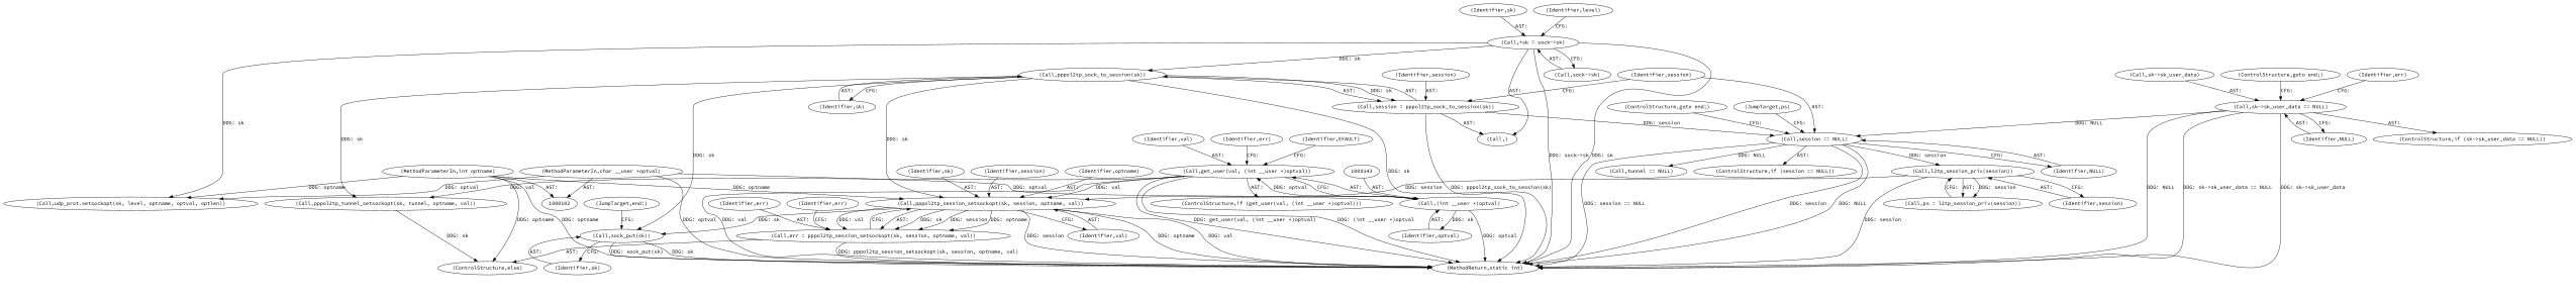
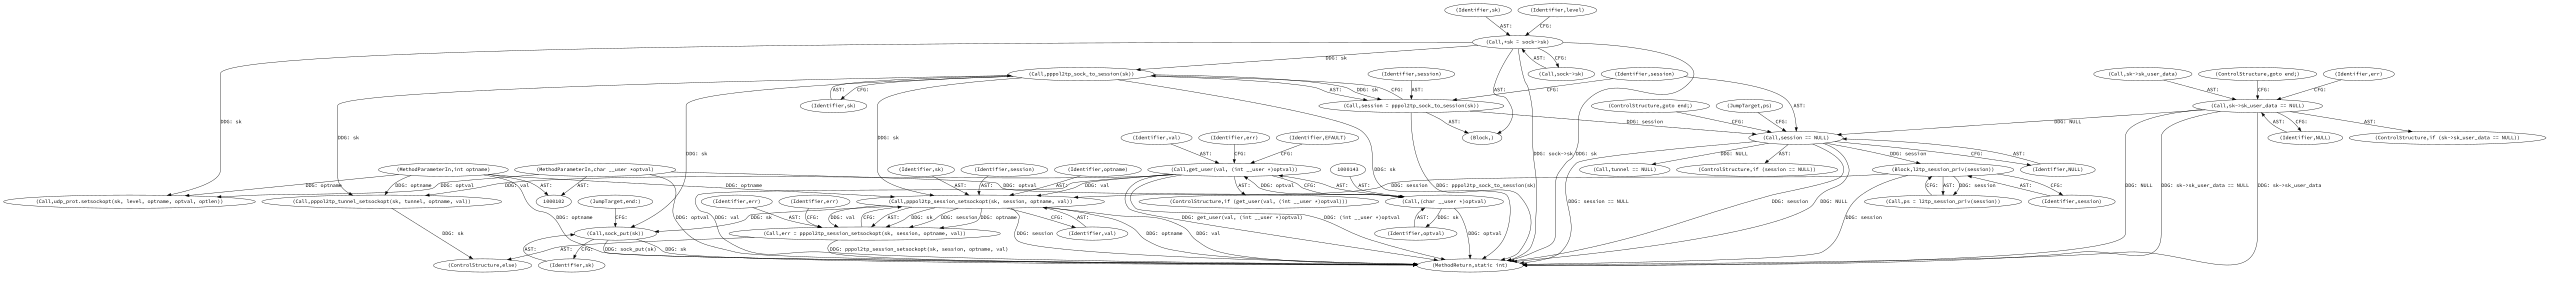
  digraph {
    fontname="Source Code Pro"
    node [fontname="Source Code Pro"]
    edge [fontname="Source Code Pro"]
    n1 [label="(Call,pppol2tp_session_setsockopt(sk, session, optname, val))"]
    n2 [label="(Call,err = pppol2tp_session_setsockopt(sk, session, optname, val))"]
    n3 [label="(Call,sock_put(sk))"]
    n4 [label="(MethodReturn,static int)"]
    n5 [label="(Identifier,val)"]
    n6 [label="(ControlStructure,else)"]
    n7 [label="(Identifier,sk)"]
    n8 [label="(Call,pppol2tp_sock_to_session(sk))"]
    n9 [label="(Call,session = pppol2tp_sock_to_session(sk))"]
    n10 [label="(Call,pppol2tp_tunnel_setsockopt(sk, tunnel, optname, val))"]
    n11 [label="(Identifier,sk)"]
-   n12 [label="(Call,)"]
+   n12 [label="(Block,)"]
    n13 [label="(Call,session == NULL)"]
    n14 [label="(Call,*sk = sock->sk)"]
    n15 [label="(Call,udp_prot.setsockopt(sk, level, optname, optval, optlen))"]
    n16 [label="(Call,sock->sk)"]
-   n17 [label="(Call,l2tp_session_priv(session))"]
+   n17 [label="(Block,l2tp_session_priv(session))"]
    n18 [label="(Identifier,session)"]
    n19 [label="(Call,ps = l2tp_session_priv(session))"]
    n20 [label="(Identifier,NULL)"]
    n21 [label="(Call,tunnel == NULL)"]
    n22 [label="(ControlStructure,if (session == NULL))"]
    n23 [label="(Call,sk->sk_user_data == NULL)"]
    n24 [label="(Identifier,NULL)"]
    n25 [label="(ControlStructure,if (sk->sk_user_data == NULL))"]
    n26 [label="(MethodParameterIn,int optname)"]
    1000102
    n28 [label="(Call,get_user(val, (int __user *)optval))"]
-   n29 [label="(Call,(int __user *)optval)"]
+   n29 [label="(Call,(char __user *)optval)"]
    n30 [label="(ControlStructure,if (get_user(val, (int __user *)optval)))"]
    n31 [label="(Identifier,optval)"]
    n32 [label="(MethodParameterIn,char __user *optval)"]
    n33 [label="(Identifier,sk)"]
    n34 [label="(Identifier,err)"]
    n35 [label="(Identifier,sk)"]
    n36 [label="(ControlStructure,goto end;)"]
    n37 [label="(Identifier,err)"]
    n38 [label="(Identifier,session)"]
    n39 [label="(Identifier,err)"]
    n40 [label="(Identifier,err)"]
    n41 [label="(Identifier,level)"]
    n42 [label="(ControlStructure,goto end;)"]
    n43 [label="(JumpTarget,ps)"]
    n44 [label="(Identifier,session)"]
    n45 [label="(Identifier,EFAULT)"]
    n46 [label="(Identifier,val)"]
    n47 [label="(Identifier,session)"]
    n48 [label="(Call,sk->sk_user_data)"]
    n49 [label="(Identifier,optname)"]
    n50 [label="(JumpTarget,end:)"]
    1000143
    n1 -> n2 [label="AST: "]
    n1 -> n2 [label="DDG: sk"]
    n1 -> n2 [label="DDG: session"]
    n1 -> n2 [label="DDG: optname"]
    n1 -> n2 [label="DDG: val"]
    n1 -> n3 [label="DDG: sk"]
    n1 -> n4 [label="DDG: optname"]
    n1 -> n4 [label="DDG: val"]
    n1 -> n4 [label="DDG: session"]
    n1 -> n5 [label="CFG: "]
    n2 -> n1 [label="CFG: "]
    n2 -> n4 [label="DDG: pppol2tp_session_setsockopt(sk, session, optname, val)"]
    n2 -> n6 [label="AST: "]
    n3 -> n4 [label="DDG: sock_put(sk)"]
    n3 -> n4 [label="DDG: sk"]
    n3 -> n7 [label="CFG: "]
    n5 -> n1 [label="AST: "]
    n7 -> n3 [label="AST: "]
    n8 -> n1 [label="DDG: sk"]
    n8 -> n3 [label="DDG: sk"]
    n8 -> n4 [label="DDG: sk"]
    n8 -> n9 [label="AST: "]
    n8 -> n9 [label="DDG: sk"]
    n8 -> n10 [label="DDG: sk"]
    n8 -> n11 [label="CFG: "]
    n9 -> n4 [label="DDG: pppol2tp_sock_to_session(sk)"]
-   n9 -> n8 [label="AST: "]
+   n9 -> n8 [label="CFG: "]
    n9 -> n12 [label="AST: "]
    n9 -> n13 [label="DDG: session"]
    n10 -> n6 [label="DDG: sk"]
    n11 -> n8 [label="AST: "]
    n13 -> n4 [label="DDG: session == NULL"]
    n13 -> n4 [label="DDG: session"]
    n13 -> n4 [label="DDG: NULL"]
    n13 -> n17 [label="DDG: session"]
    n13 -> n20 [label="CFG: "]
    n13 -> n21 [label="DDG: NULL"]
    n13 -> n22 [label="AST: "]
    n14 -> n4 [label="DDG: sock->sk"]
    n14 -> n4 [label="DDG: sk"]
    n14 -> n8 [label="DDG: sk"]
    n14 -> n12 [label="AST: "]
    n14 -> n15 [label="DDG: sk"]
    n14 -> n16 [label="CFG: "]
    n16 -> n14 [label="AST: "]
    n17 -> n1 [label="DDG: session"]
    n17 -> n4 [label="DDG: session"]
    n17 -> n18 [label="CFG: "]
    n17 -> n19 [label="AST: "]
    n17 -> n19 [label="DDG: session"]
    n18 -> n17 [label="AST: "]
    n19 -> n17 [label="CFG: "]
    n20 -> n13 [label="AST: "]
    n23 -> n4 [label="DDG: NULL"]
    n23 -> n4 [label="DDG: sk->sk_user_data == NULL"]
    n23 -> n4 [label="DDG: sk->sk_user_data"]
    n23 -> n13 [label="DDG: NULL"]
    n23 -> n24 [label="CFG: "]
    n23 -> n25 [label="AST: "]
    n24 -> n23 [label="AST: "]
    n26 -> n1 [label="DDG: optname"]
    n26 -> n4 [label="DDG: optname"]
-   n26 -> n6 [label="DDG: optname"]
+   n26 -> n10 [label="DDG: optname"]
    n26 -> n15 [label="DDG: optname"]
    n26 -> 1000102 [label="AST: "]
    n28 -> n1 [label="DDG: val"]
    n28 -> n4 [label="DDG: (int __user *)optval"]
    n28 -> n4 [label="DDG: val"]
    n28 -> n4 [label="DDG: get_user(val, (int __user *)optval)"]
    n28 -> n10 [label="DDG: val"]
    n28 -> n29 [label="CFG: "]
    n28 -> n30 [label="AST: "]
    n29 -> n4 [label="DDG: optval"]
    n29 -> n28 [label="AST: "]
    n29 -> n28 [label="DDG: optval"]
    n29 -> n31 [label="DDG: sk"]
    n31 -> n29 [label="AST: "]
    n32 -> n4 [label="DDG: optval"]
    n32 -> n15 [label="DDG: optval"]
    n32 -> 1000102 [label="AST: "]
    n32 -> n29 [label="DDG: optval"]
    n33 -> n1 [label="AST: "]
    n34 -> n2 [label="AST: "]
    n35 -> n14 [label="AST: "]
    n36 -> n23 [label="CFG: "]
    n37 -> n28 [label="CFG: "]
    n38 -> n9 [label="CFG: "]
    n38 -> n13 [label="AST: "]
    n39 -> n23 [label="CFG: "]
    n40 -> n2 [label="CFG: "]
    n41 -> n14 [label="CFG: "]
    n42 -> n13 [label="CFG: "]
    n43 -> n13 [label="CFG: "]
    n44 -> n1 [label="AST: "]
    n45 -> n28 [label="CFG: "]
    n46 -> n28 [label="AST: "]
    n47 -> n9 [label="AST: "]
    n48 -> n23 [label="AST: "]
    n49 -> n1 [label="AST: "]
    n50 -> n3 [label="CFG: "]
    1000143 -> n29 [label="AST: "]
  }
